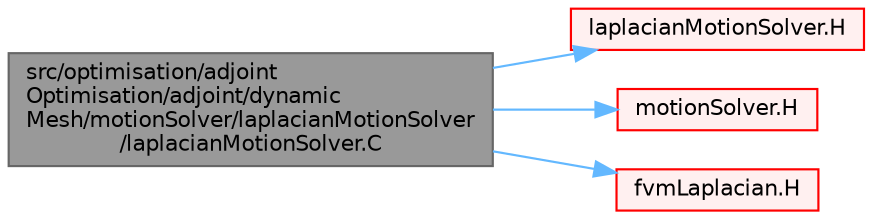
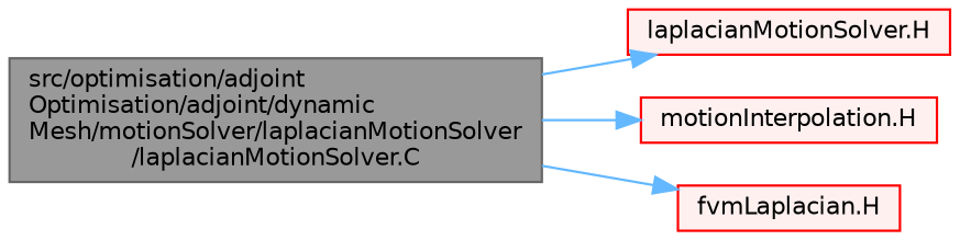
  digraph {
    rankdir=LR
    node [color=red fillcolor="#FFF0F0" fontname=Helvetica fontsize=10 shape=box style=filled]
    edge [color=steelblue1 fontname=Helvetica fontsize=10 labelfontname=Helvetica labelfontsize=10 style=solid]
    n1 [color=gray40 fillcolor=grey60 fontcolor=black height=0.2 label="src/optimisation/adjoint\lOptimisation/adjoint/dynamic\lMesh/motionSolver/laplacianMotionSolver\l/laplacianMotionSolver.C" width=0.4]
    n2 [height=0.2 label="laplacianMotionSolver.H" width=0.4]
-   n3 [height=0.2 label="motionSolver.H" width=0.4]
+   n3 [height=0.2 label="motionInterpolation.H" width=0.4]
    n4 [height=0.2 label="fvmLaplacian.H" width=0.4]
    n1 -> n2
    n1 -> n3
    n1 -> n4
  }
